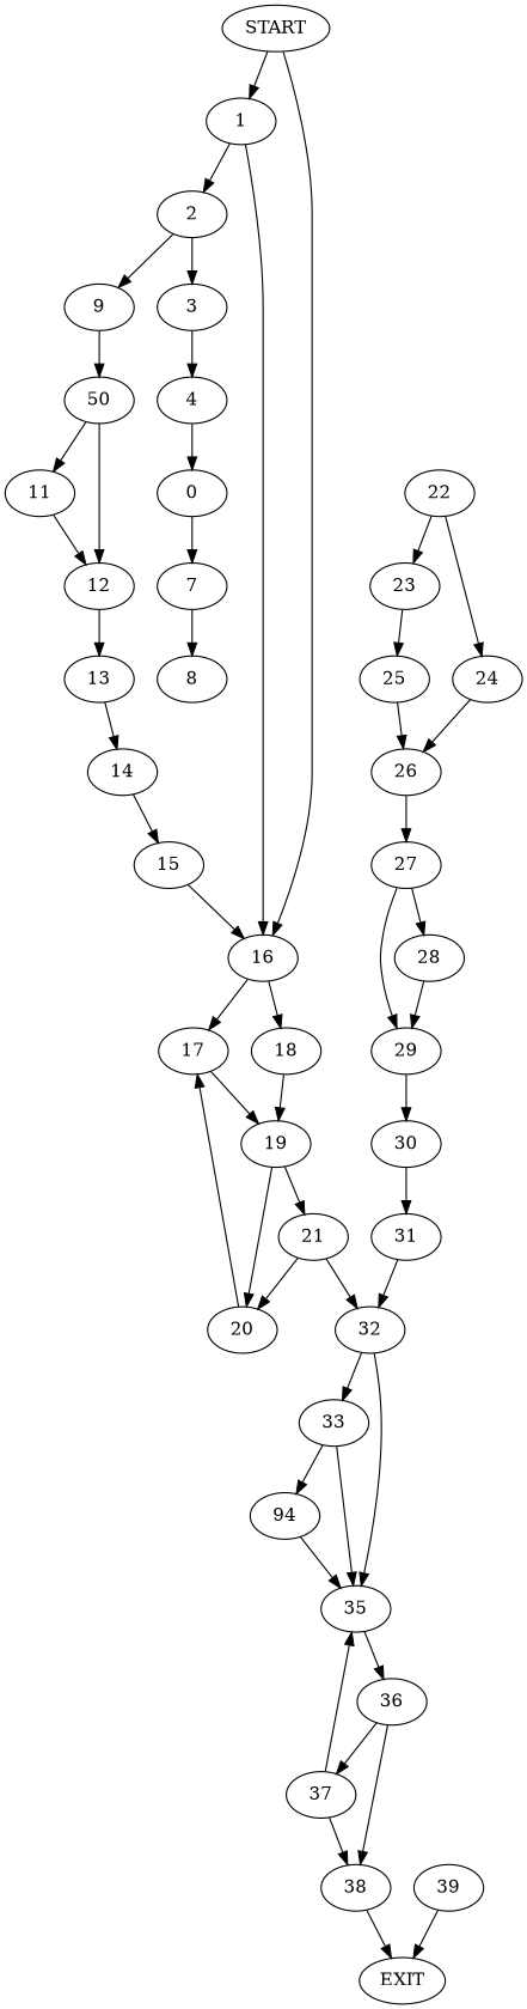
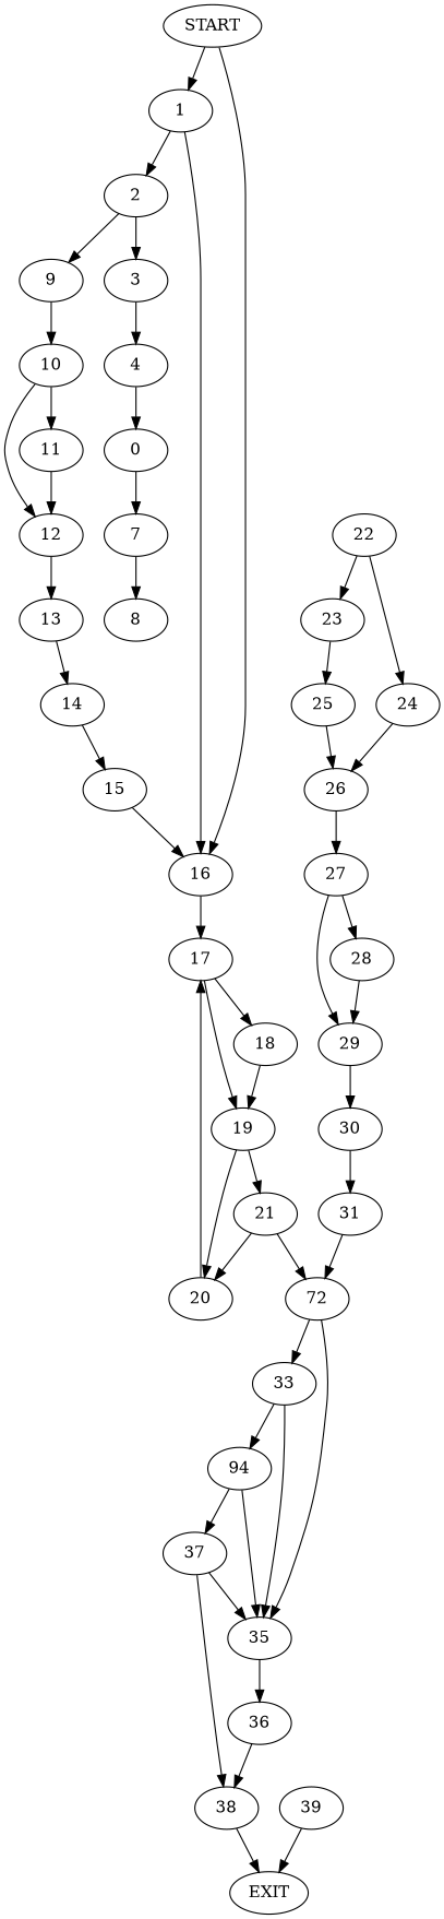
  digraph {
    n1 [label=START]
    1
    16
    2
    17
    3
    9
    4
-   10 [label=50]
+   10
    n10 [label=0]
    7
    8
    15
    11
    12
    13
    14
    18
    19
    20
    21
-   32
+   32 [label=72]
    22
    23
    24
    33
    35
    25
    26
    27
    28
    29
    30
    31
    n35 [label=94]
    36
    37
    38
    n39 [label=EXIT]
    39
    n1 -> 1
    n1 -> 16
    1 -> 16
    1 -> 2
    16 -> 17
    2 -> 3
    2 -> 9
-   16 -> 18
+   17 -> 18
    17 -> 19
    3 -> 4
    9 -> 10
    4 -> n10
    10 -> 11
    10 -> 12
    n10 -> 7
    7 -> 8
    15 -> 16
    11 -> 12
    12 -> 13
    13 -> 14
    14 -> 15
    18 -> 19
    19 -> 20
    19 -> 21
    20 -> 17
    21 -> 20
    21 -> 32
    32 -> 33
    32 -> 35
    22 -> 23
    22 -> 24
    23 -> 25
    24 -> 26
    33 -> 35
    33 -> n35
    35 -> 36
    25 -> 26
    26 -> 27
    27 -> 28
    27 -> 29
    28 -> 29
    29 -> 30
    30 -> 31
    31 -> 32
    n35 -> 35
-   36 -> 37
+   n35 -> 37
    36 -> 38
    37 -> 35
    37 -> 38
    38 -> n39
    39 -> n39
  }
